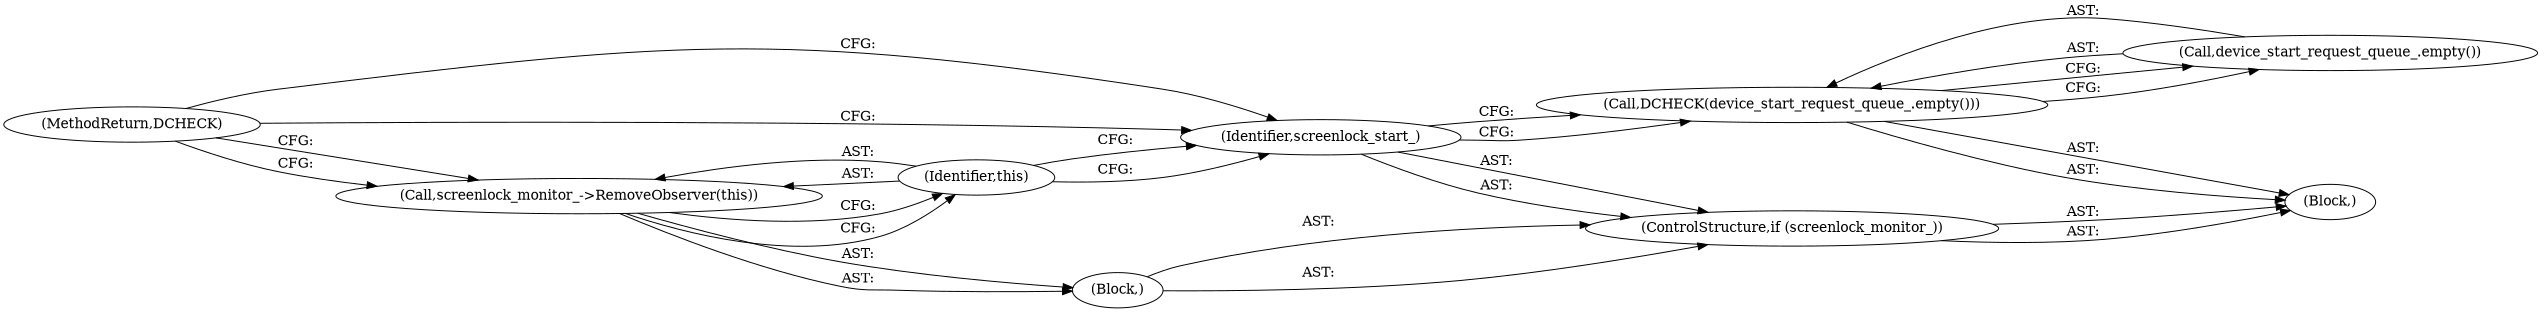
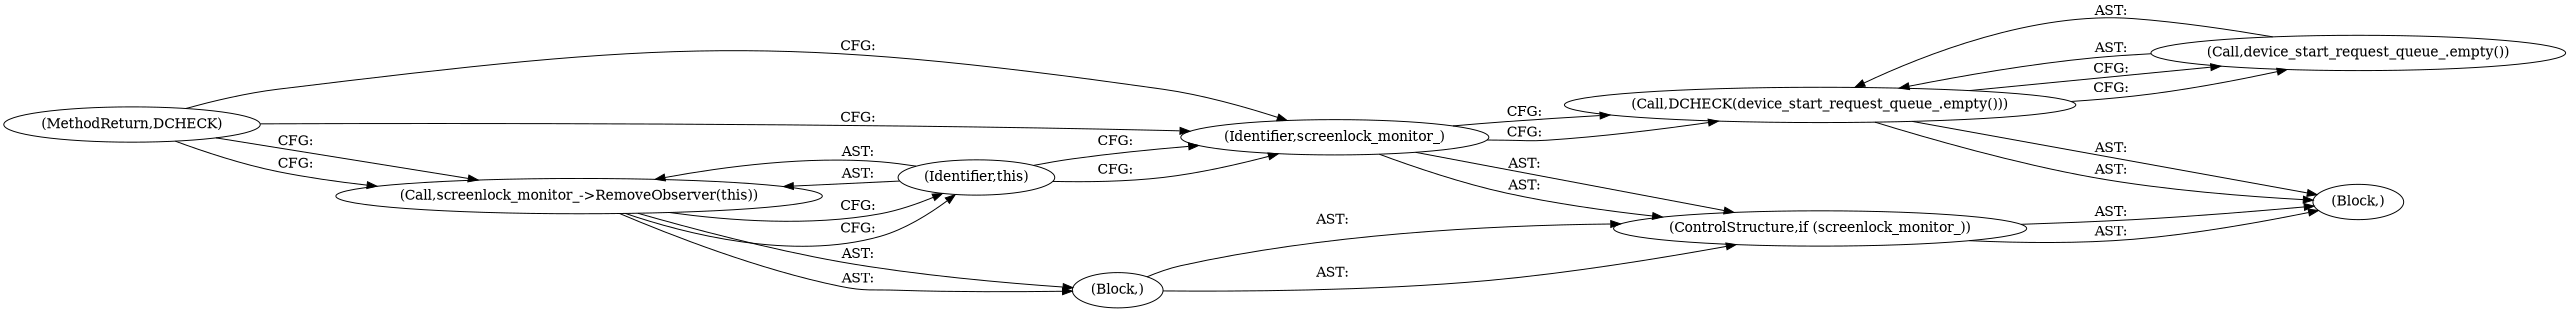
  digraph {
    rankdir=LR
    n1 [label="(MethodReturn,DCHECK)"]
-   n2 [label="(Identifier,screenlock_start_)"]
+   n2 [label="(Identifier,screenlock_monitor_)"]
    n3 [label="(Call,screenlock_monitor_->RemoveObserver(this))"]
    n4 [label="(Call,DCHECK(device_start_request_queue_.empty()))"]
    n5 [label="(ControlStructure,if (screenlock_monitor_))"]
    n6 [label="(Block,)"]
    n7 [label="(Identifier,this)"]
    n8 [label="(Block,)"]
    n9 [label="(Call,device_start_request_queue_.empty())"]
    n1 -> n2 [label="CFG: "]
    n1 -> n2 [label="CFG: "]
    n1 -> n3 [label="CFG: "]
    n1 -> n3 [label="CFG: "]
    n2 -> n4 [label="CFG: "]
    n2 -> n4 [label="CFG: "]
    n2 -> n5 [label="AST: "]
    n2 -> n5 [label="AST: "]
    n3 -> n6 [label="AST: "]
    n3 -> n6 [label="AST: "]
    n3 -> n7 [label="CFG: "]
    n3 -> n7 [label="CFG: "]
    n4 -> n8 [label="AST: "]
    n4 -> n8 [label="AST: "]
    n4 -> n9 [label="CFG: "]
    n4 -> n9 [label="CFG: "]
    n5 -> n8 [label="AST: "]
    n5 -> n8 [label="AST: "]
    n6 -> n5 [label="AST: "]
    n6 -> n5 [label="AST: "]
    n7 -> n2 [label="CFG: "]
    n7 -> n2 [label="CFG: "]
    n7 -> n3 [label="AST: "]
    n7 -> n3 [label="AST: "]
    n9 -> n4 [label="AST: "]
    n9 -> n4 [label="AST: "]
  }
